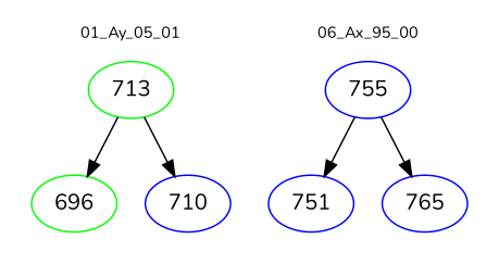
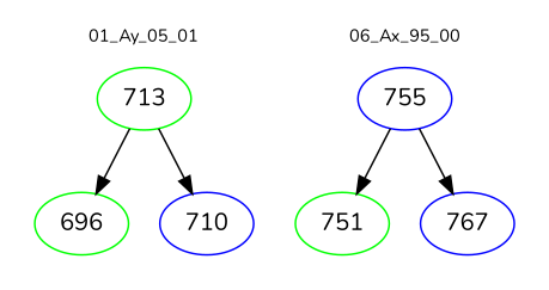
  digraph {
    fontname=Nunito
    node [color=green fontname=Nunito]
    edge [color=black fontname=Nunito]
    n1 [label=713]
    n2 [label=696]
    n3 [color=blue label=710]
    n4 [color=blue label=755]
-   n5 [color=blue label=751]
-   n6 [color=blue label=765]
+   n5 [label=751]
+   n6 [color=blue label=767]
    subgraph cluster_1 {
      color=white
      fontsize=10
      label="01_Ay_05_01"
      n1
      n2
      n3
    }
    subgraph cluster_2 {
      color=white
      fontsize=10
      label="06_Ax_95_00"
      n4
      n5
      n6
    }
    n1 -> n2
    n1 -> n3
    n4 -> n5
    n4 -> n6
  }
